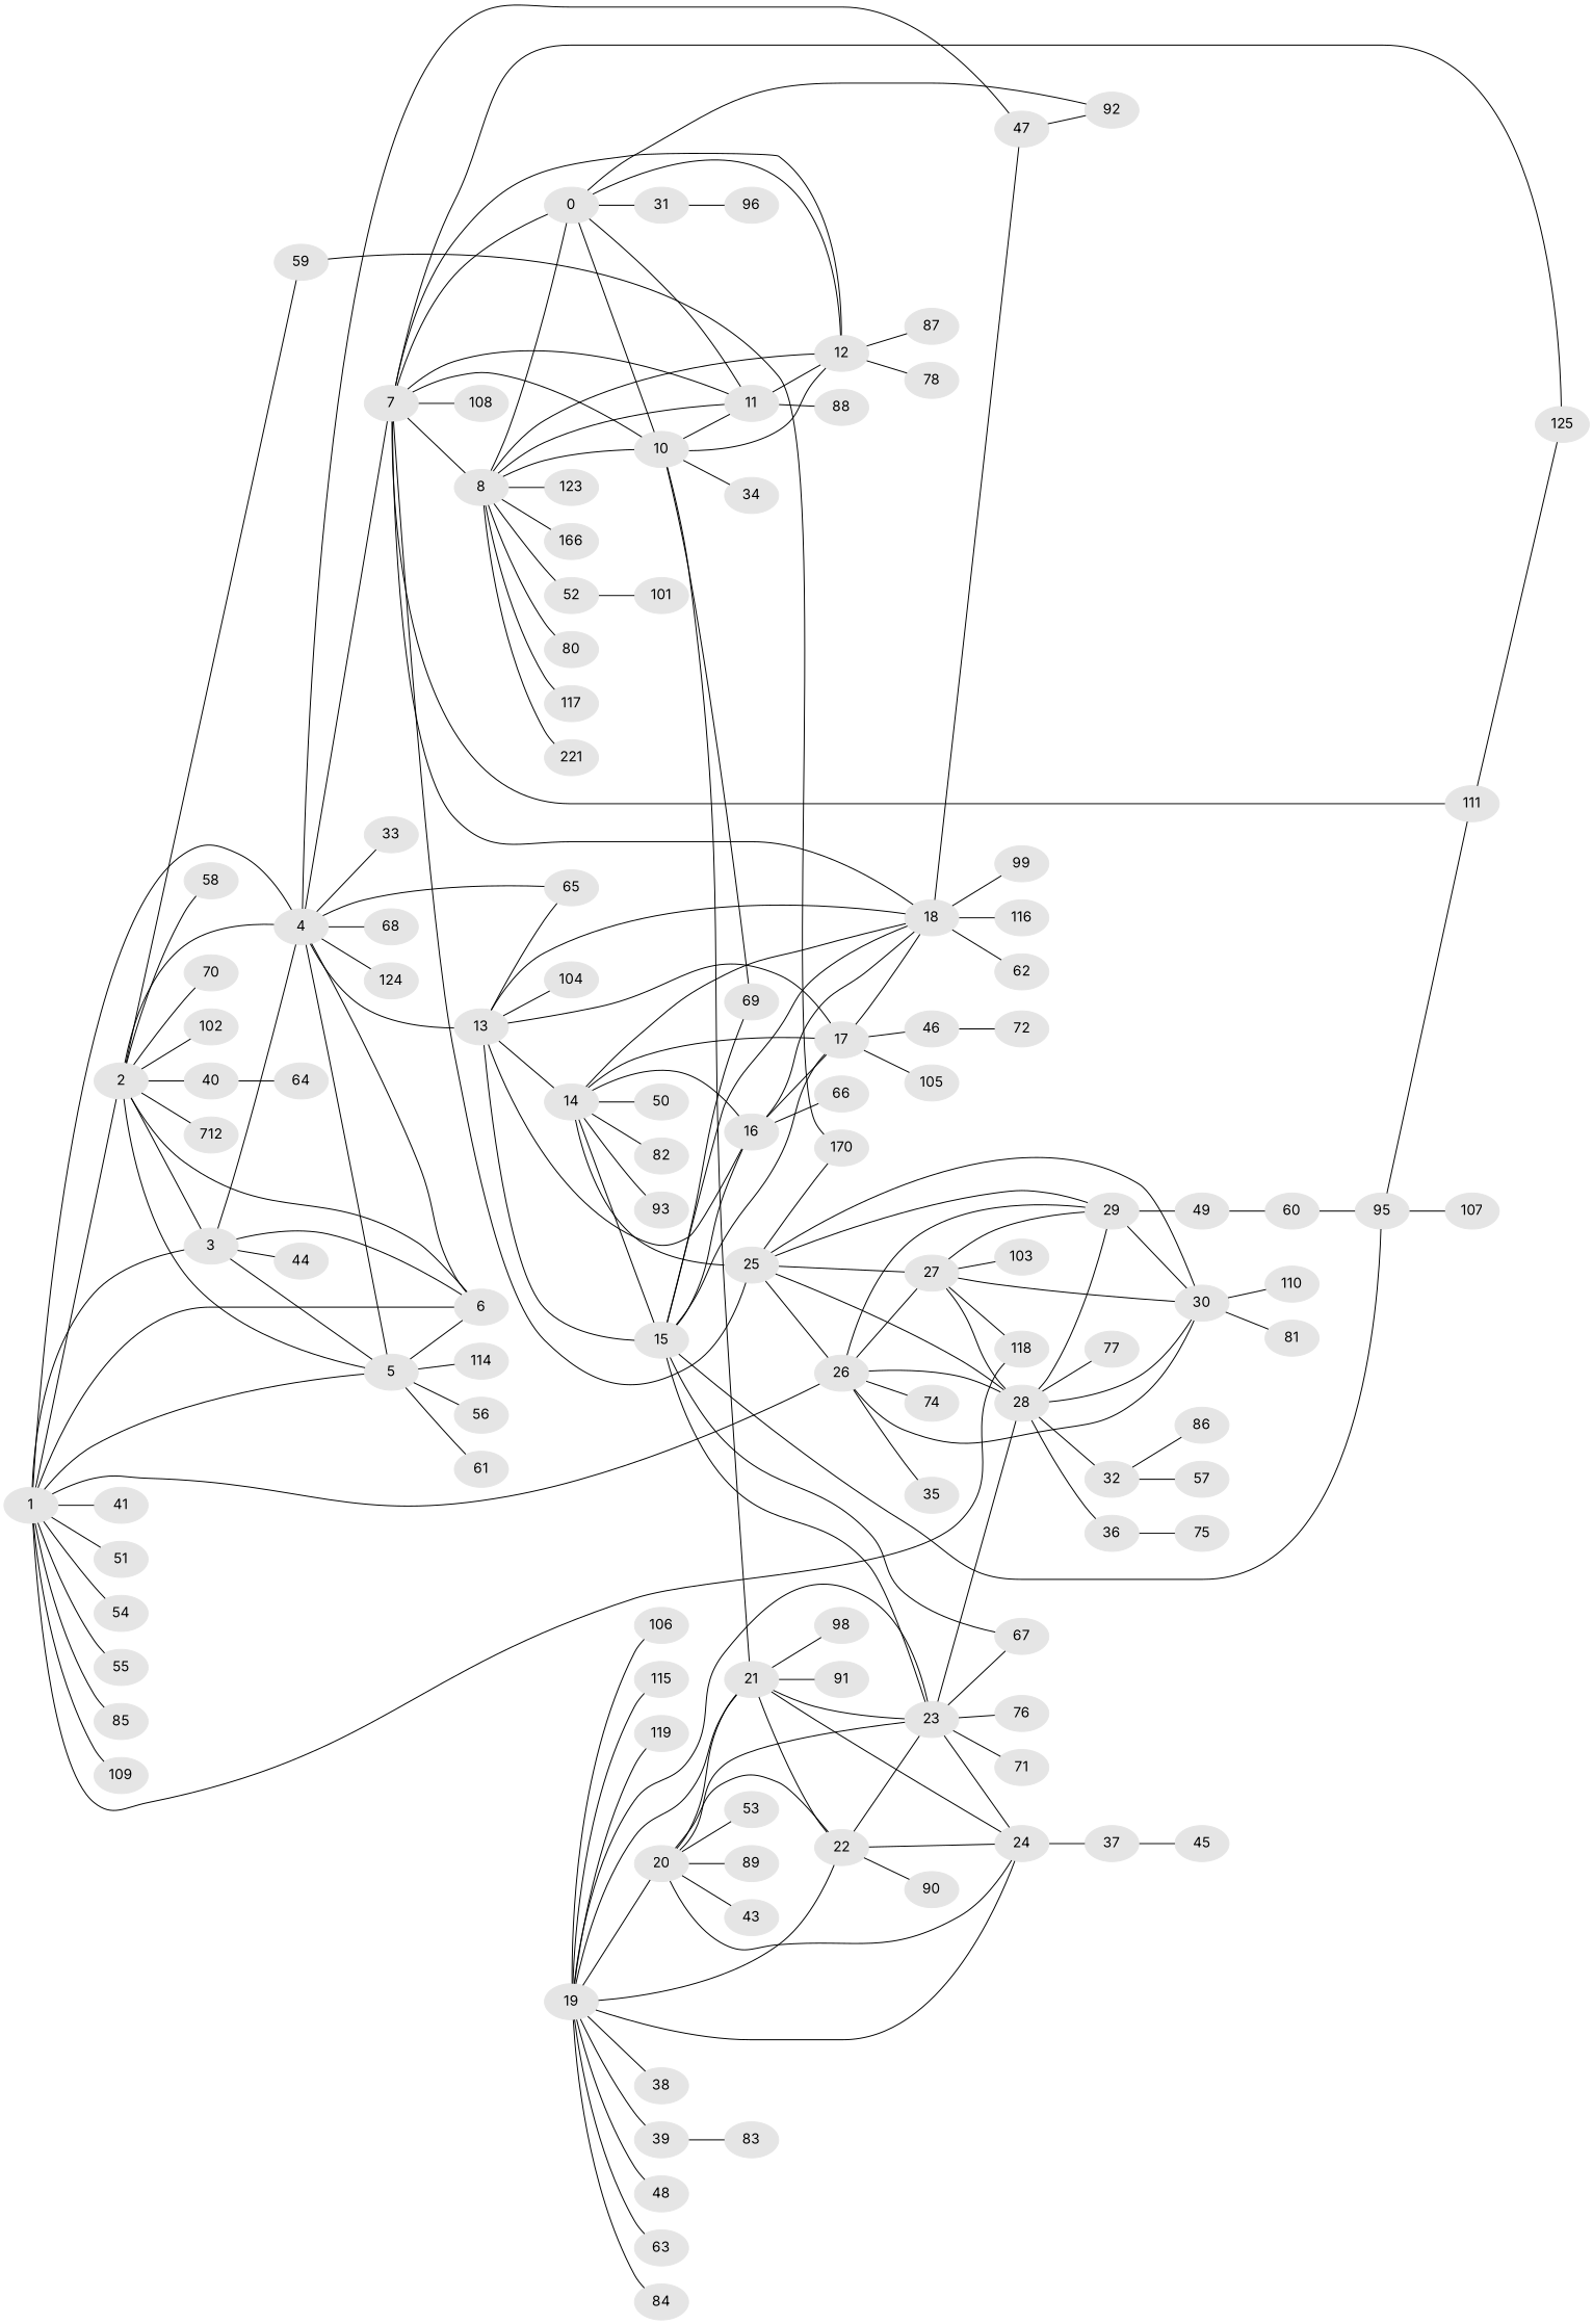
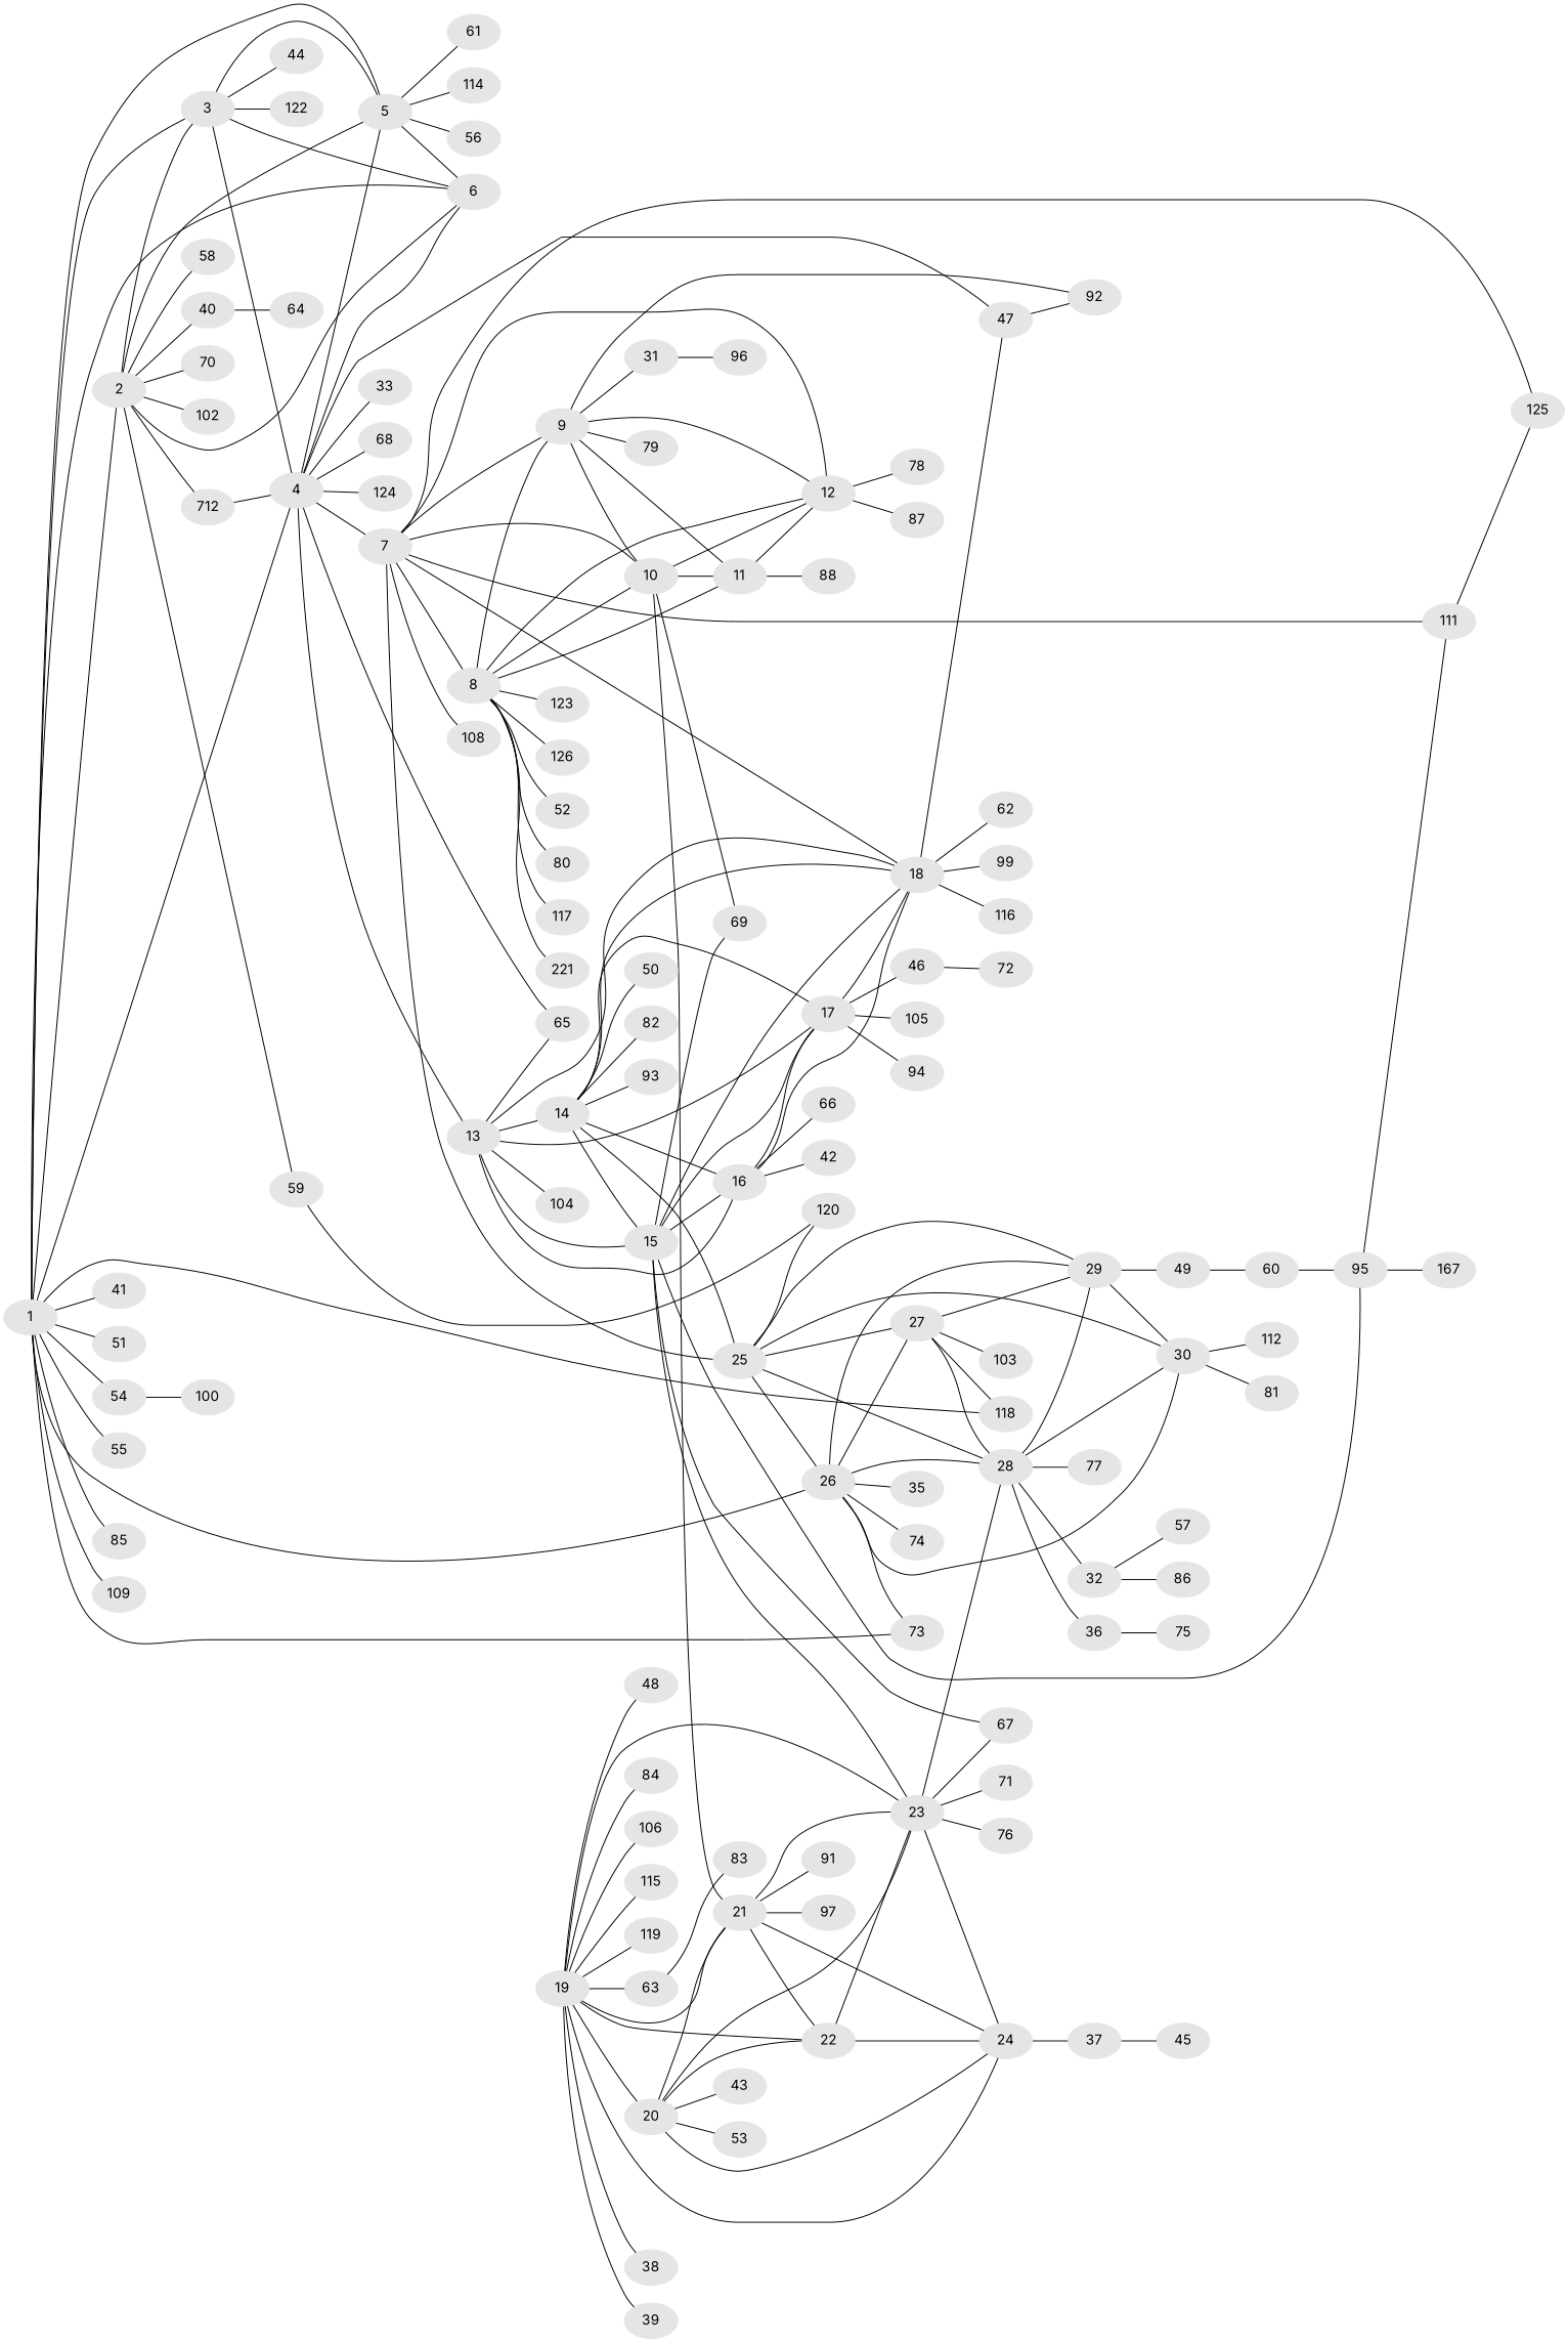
  graph {
    fontname=Inter
    rankdir=LR
    node [color=gray90 fontname=Inter style=filled]
    edge [fontname=Inter]
    1
    2
    3
    4
    5
    6
    26
    41
    51
    54
    55
+   73
    85
    109
    118
    40
    58
    59
    70
    102
    n21 [label=712]
    44
+   122
    7
    13
    33
    47
    65
    68
    124
    56
    61
    114
    21
    23
    22
    24
    91
-   97 [label=98]
+   97
    28
    27
    29
    30
    35
    74
+   100
    64
-   120 [label=170]
+   120
    8
-   9 [label=0]
+   9
    10
    11
    12
    18
    25
    108
    111
    125
    14
    15
    16
    17
    104
    92
    52
    80
    117
    n68 [label=221]
    123
-   126 [label=166]
+   126
    31
-   34
+   79
    69
    88
    78
    87
    62
    99
    116
-   101
    96
    50
    82
    93
    67
    95
+   42
    66
    46
+   94
    105
    71
    76
-   107
+   107 [label=167]
    72
    19
    20
    38
    39
    48
    63
    84
    106
    115
    119
    43
    53
-   89
-   90
    37
    83
    32
    36
    77
    45
    103
    49
    81
-   110
+   110 [label=112]
    57
    86
    75
    60
    1 -- 2
    1 -- 3
    1 -- 4
    1 -- 5
    1 -- 6
    1 -- 26
    1 -- 41
    1 -- 51
    1 -- 54
    1 -- 55
+   1 -- 73
    1 -- 85
    1 -- 109
    1 -- 118
    2 -- 3
-   2 -- 4
+   n21 -- 4
    2 -- 5
    2 -- 6
    2 -- 40
    2 -- 58
    2 -- 59
    2 -- 70
    2 -- 102
    2 -- n21
    3 -- 4
    3 -- 5
    3 -- 6
    3 -- 44
+   3 -- 122
    4 -- 5
    4 -- 6
    4 -- 7
    4 -- 13
    4 -- 33
    4 -- 47
    4 -- 65
    4 -- 68
    4 -- 124
    5 -- 6
    5 -- 56
    5 -- 61
    5 -- 114
+   26 -- 73
    26 -- 28
    26 -- 27
    26 -- 29
    26 -- 30
    26 -- 35
    26 -- 74
+   54 -- 100
    40 -- 64
    59 -- 120
    7 -- 8
    7 -- 9
    7 -- 10
-   7 -- 11
    7 -- 12
    7 -- 18
    7 -- 25
    7 -- 108
    7 -- 111
    7 -- 125
    13 -- 65
    13 -- 18
    13 -- 14
    13 -- 15
    13 -- 16
    13 -- 17
    13 -- 104
    47 -- 92
    21 -- 23
    21 -- 22
    21 -- 24
    21 -- 91
    21 -- 97
    23 -- 24
    23 -- 28
    23 -- 67
    23 -- 71
    23 -- 76
    22 -- 23
    22 -- 24
-   22 -- 90
    24 -- 37
    28 -- 29
    28 -- 30
    28 -- 32
    28 -- 36
    28 -- 77
    27 -- 118
    27 -- 28
    27 -- 29
-   27 -- 30
    27 -- 103
    29 -- 30
    29 -- 49
    30 -- 81
    30 -- 110
    8 -- 9
    8 -- 10
    8 -- 11
    8 -- 12
    8 -- 52
    8 -- 80
    8 -- 117
    8 -- n68
    8 -- 123
    8 -- 126
    9 -- 10
    9 -- 11
    9 -- 12
    9 -- 92
    9 -- 31
+   9 -- 79
    10 -- 21
    10 -- 11
    10 -- 12
-   10 -- 34
    10 -- 69
    11 -- 12
    11 -- 88
    12 -- 78
    12 -- 87
    18 -- 47
    18 -- 62
    18 -- 99
    18 -- 116
    25 -- 26
    25 -- 28
    25 -- 27
    25 -- 29
    25 -- 30
    25 -- 120
    111 -- 125
    14 -- 18
    14 -- 25
    14 -- 15
    14 -- 16
    14 -- 17
    14 -- 50
    14 -- 82
    14 -- 93
    15 -- 23
    15 -- 18
    15 -- 16
    15 -- 17
    15 -- 69
    15 -- 67
    15 -- 95
    16 -- 18
    16 -- 17
+   16 -- 42
    16 -- 66
    17 -- 18
    17 -- 46
+   17 -- 94
    17 -- 105
-   52 -- 101
    31 -- 96
    95 -- 111
    95 -- 107
    46 -- 72
    19 -- 21
    19 -- 23
    19 -- 22
    19 -- 24
    19 -- 20
    19 -- 38
    19 -- 39
    19 -- 48
    19 -- 63
    19 -- 84
    19 -- 106
    19 -- 115
    19 -- 119
    20 -- 21
    20 -- 23
    20 -- 22
    20 -- 24
    20 -- 43
    20 -- 53
-   20 -- 89
-   39 -- 83
+   63 -- 83
    37 -- 45
    32 -- 57
    32 -- 86
    36 -- 75
    49 -- 60
    60 -- 95
  }
